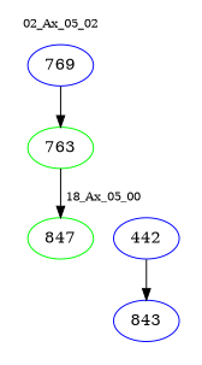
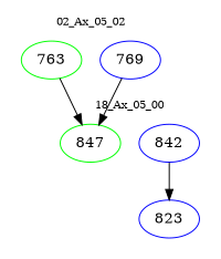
  digraph {
    node [color=blue]
    edge [color=black]
-   n1 [label=442]
-   n2 [label=843]
+   n1 [label=842]
+   n2 [label=823]
    n3 [color=green label=847]
    n4 [label=769]
    n5 [color=green label=763]
    subgraph cluster_1 {
      color=white
      fontsize=10
      label="18_Ax_05_00"
      n1
      n2
      n3
    }
    subgraph cluster_2 {
      color=white
      fontsize=10
      label="02_Ax_05_02"
      n4
      n5
    }
    n1 -> n2
-   n4 -> n5
+   n4 -> n3
    n5 -> n3
  }
